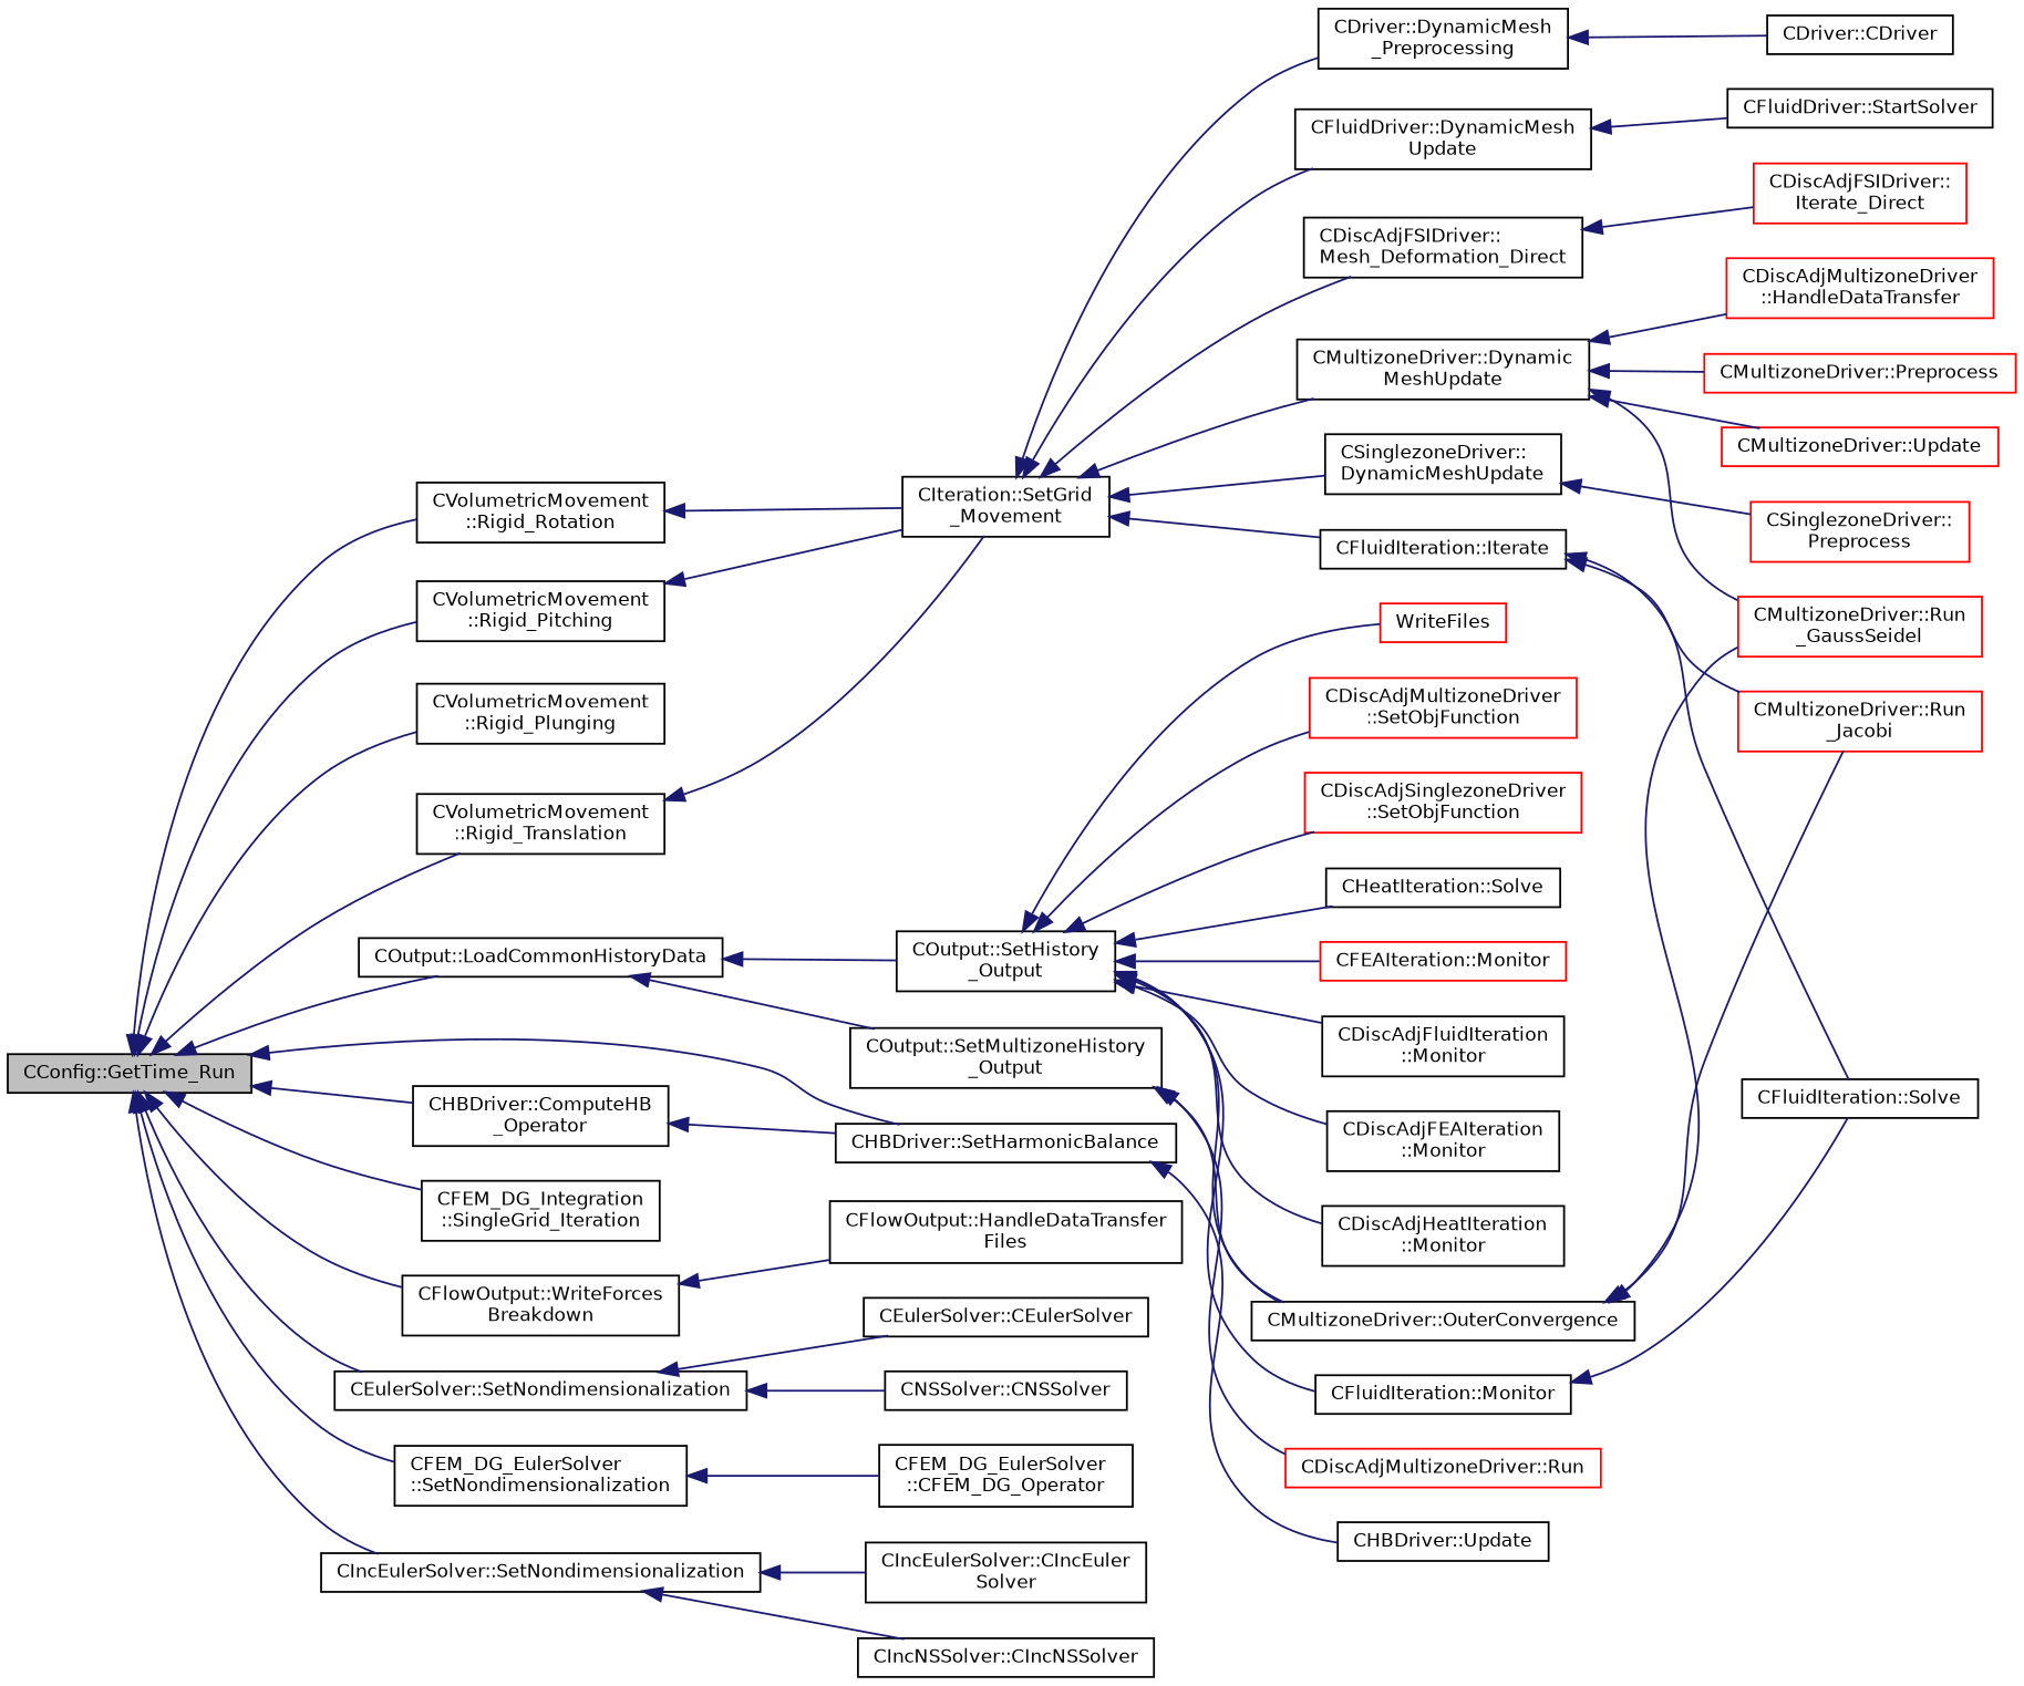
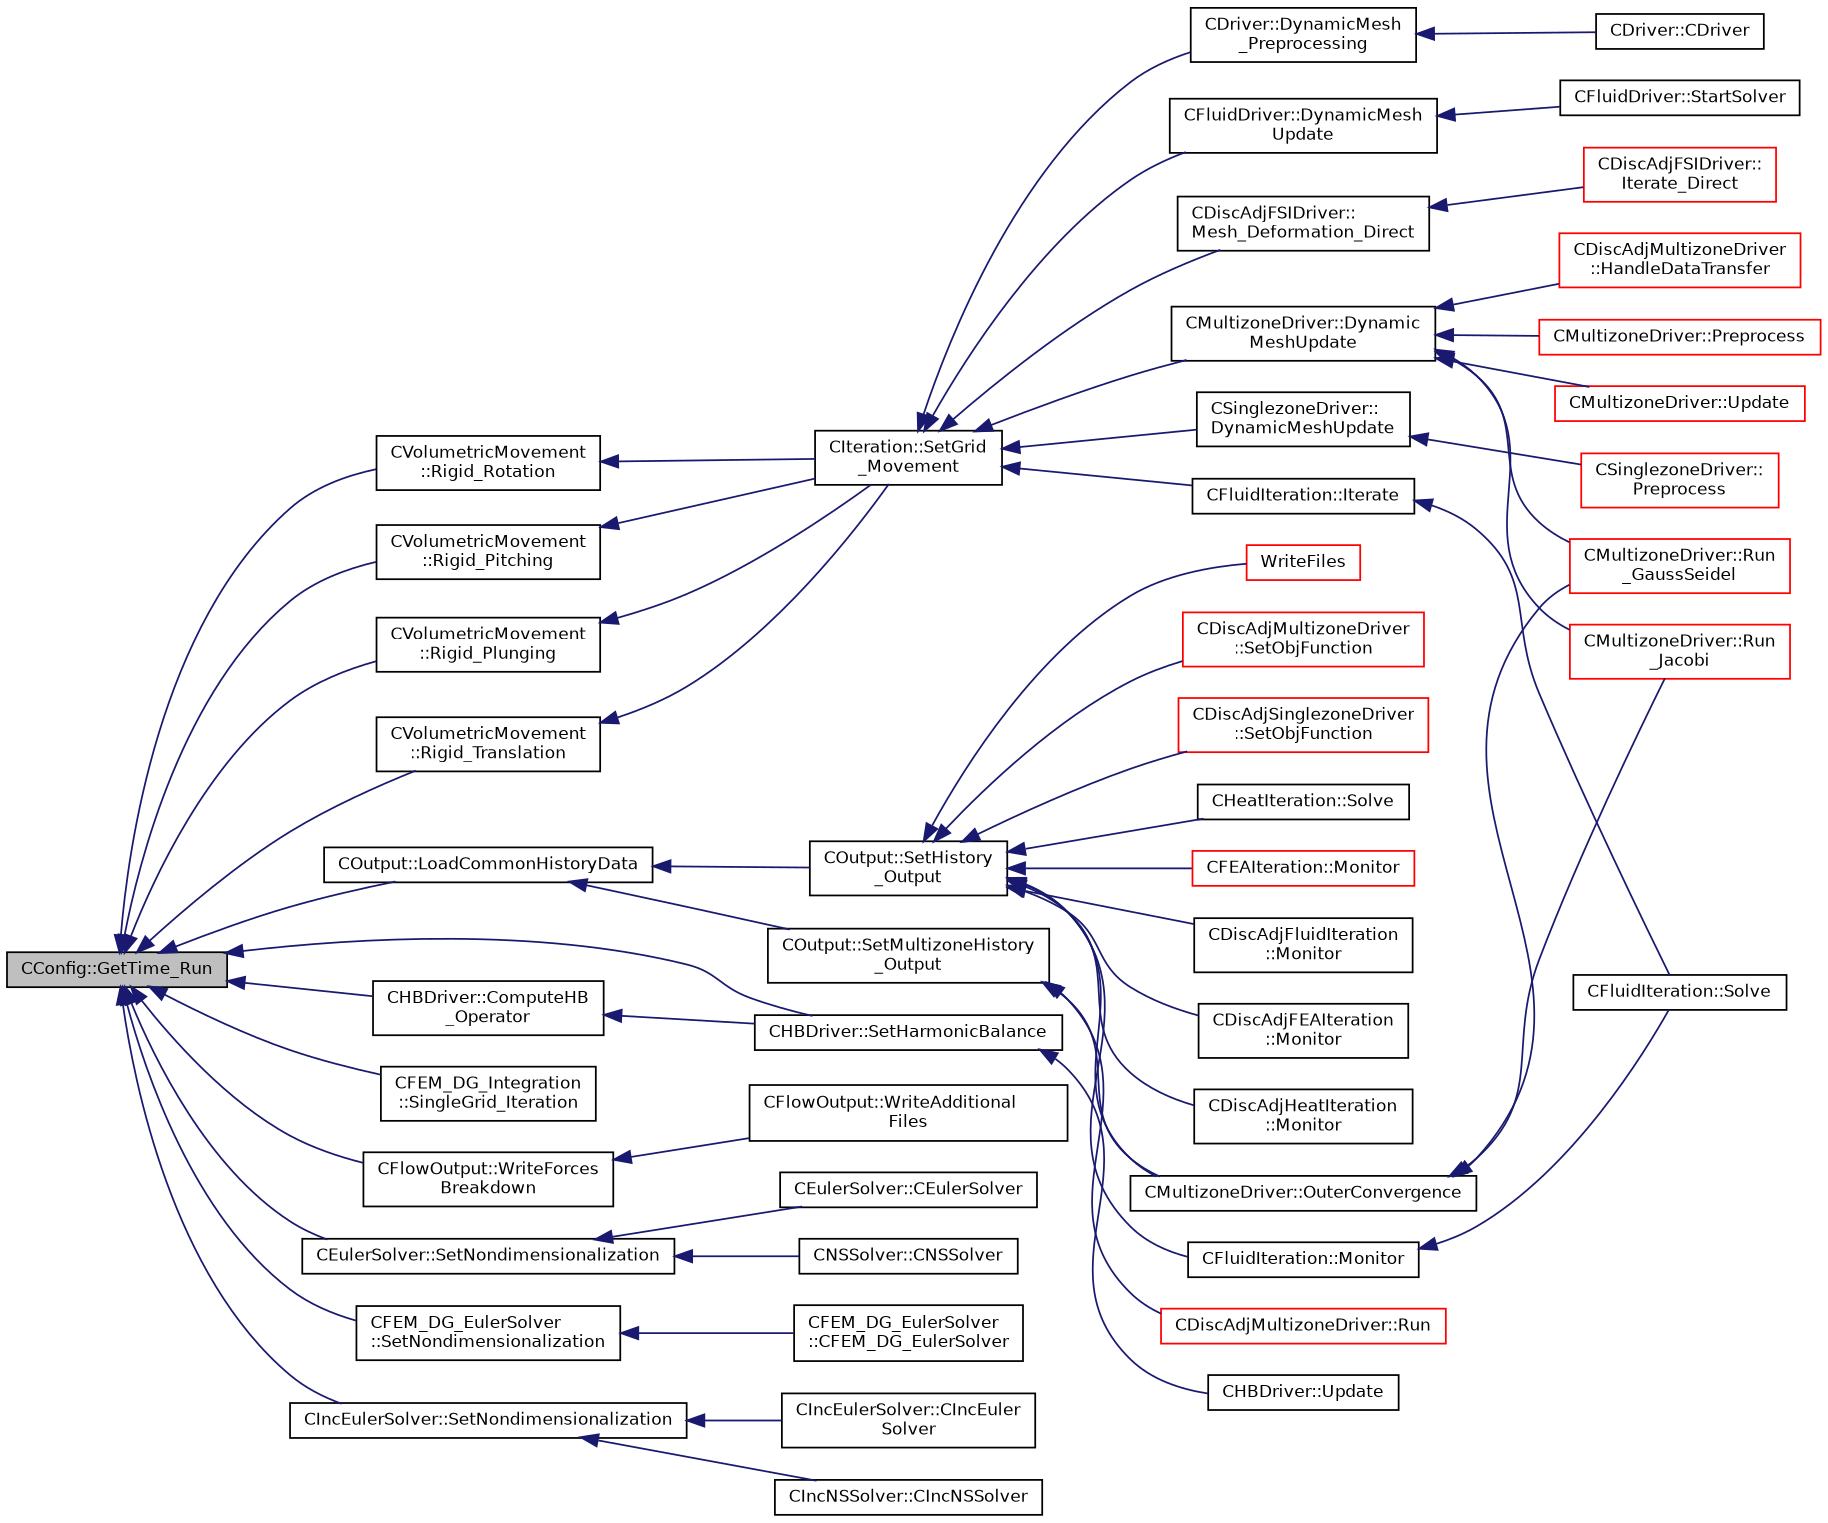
  digraph {
    rankdir=LR
    node [color=black fillcolor=white fontname=Helvetica fontsize=10 shape=record style=filled]
    edge [color=midnightblue dir=back fontname=Helvetica fontsize=10 labelfontname=Helvetica labelfontsize=10 style=solid]
    n1 [fillcolor=grey75 fontcolor=black height=0.2 label="CConfig::GetTime_Run" width=0.4]
    n2 [height=0.2 label="CVolumetricMovement\l::Rigid_Rotation" width=0.4]
    n3 [height=0.2 label="CVolumetricMovement\l::Rigid_Pitching" width=0.4]
    n4 [height=0.2 label="CVolumetricMovement\l::Rigid_Plunging" width=0.4]
    n5 [height=0.2 label="CVolumetricMovement\l::Rigid_Translation" width=0.4]
    n6 [height=0.2 label="CHBDriver::SetHarmonicBalance" width=0.4]
    n7 [height=0.2 label="CHBDriver::ComputeHB\l_Operator" width=0.4]
    n8 [height=0.2 label="CFEM_DG_Integration\l::SingleGrid_Iteration" width=0.4]
    n9 [height=0.2 label="CFlowOutput::WriteForces\lBreakdown" width=0.4]
    n10 [height=0.2 label="COutput::LoadCommonHistoryData" width=0.4]
    n11 [height=0.2 label="CEulerSolver::SetNondimensionalization" width=0.4]
    n12 [height=0.2 label="CFEM_DG_EulerSolver\l::SetNondimensionalization" width=0.4]
    n13 [height=0.2 label="CIncEulerSolver::SetNondimensionalization" width=0.4]
    n14 [height=0.2 label="CIteration::SetGrid\l_Movement" width=0.4]
    n15 [height=0.2 label="CHBDriver::Update" width=0.4]
-   n16 [height=0.2 label="CFlowOutput::HandleDataTransfer\lFiles" width=0.4]
+   n16 [height=0.2 label="CFlowOutput::WriteAdditional\lFiles" width=0.4]
    n17 [height=0.2 label="COutput::SetHistory\l_Output" width=0.4]
    n18 [height=0.2 label="COutput::SetMultizoneHistory\l_Output" width=0.4]
    n19 [height=0.2 label="CEulerSolver::CEulerSolver" width=0.4]
    n20 [height=0.2 label="CNSSolver::CNSSolver" width=0.4]
-   n21 [height=0.2 label="CFEM_DG_EulerSolver\l::CFEM_DG_Operator" width=0.4]
+   n21 [height=0.2 label="CFEM_DG_EulerSolver\l::CFEM_DG_EulerSolver" width=0.4]
    n22 [height=0.2 label="CIncEulerSolver::CIncEuler\lSolver" width=0.4]
    n23 [height=0.2 label="CIncNSSolver::CIncNSSolver" width=0.4]
    n24 [height=0.2 label="CDriver::DynamicMesh\l_Preprocessing" width=0.4]
    n25 [height=0.2 label="CFluidDriver::DynamicMesh\lUpdate" width=0.4]
    n26 [height=0.2 label="CDiscAdjFSIDriver::\lMesh_Deformation_Direct" width=0.4]
    n27 [height=0.2 label="CMultizoneDriver::Dynamic\lMeshUpdate" width=0.4]
    n28 [height=0.2 label="CSinglezoneDriver::\lDynamicMeshUpdate" width=0.4]
    n29 [height=0.2 label="CFluidIteration::Iterate" width=0.4]
    n30 [height=0.2 label="CDriver::CDriver" width=0.4]
    n31 [height=0.2 label="CFluidDriver::StartSolver" width=0.4]
    n32 [color=red height=0.2 label="CDiscAdjFSIDriver::\lIterate_Direct" width=0.4]
    n33 [color=red height=0.2 label="CDiscAdjMultizoneDriver\l::HandleDataTransfer" width=0.4]
    n34 [color=red height=0.2 label="CMultizoneDriver::Preprocess" width=0.4]
    n35 [color=red height=0.2 label="CMultizoneDriver::Run\l_GaussSeidel" width=0.4]
    n36 [color=red height=0.2 label="CMultizoneDriver::Run\l_Jacobi" width=0.4]
    n37 [color=red height=0.2 label="CMultizoneDriver::Update" width=0.4]
    n38 [color=red height=0.2 label="CSinglezoneDriver::\lPreprocess" width=0.4]
    n39 [height=0.2 label="CFluidIteration::Solve" width=0.4]
    n40 [color=red height=0.2 label="CDiscAdjMultizoneDriver\l::SetObjFunction" width=0.4]
    n41 [color=red height=0.2 label="CDiscAdjSinglezoneDriver\l::SetObjFunction" width=0.4]
    n42 [height=0.2 label="CMultizoneDriver::OuterConvergence" width=0.4]
    n43 [height=0.2 label="CFluidIteration::Monitor" width=0.4]
    n44 [height=0.2 label="CHeatIteration::Solve" width=0.4]
    n45 [color=red height=0.2 label="CFEAIteration::Monitor" width=0.4]
    n46 [height=0.2 label="CDiscAdjFluidIteration\l::Monitor" width=0.4]
    n47 [height=0.2 label="CDiscAdjFEAIteration\l::Monitor" width=0.4]
    n48 [height=0.2 label="CDiscAdjHeatIteration\l::Monitor" width=0.4]
    n49 [color=red height=0.2 label=WriteFiles width=0.4]
    n50 [color=red height=0.2 label="CDiscAdjMultizoneDriver::Run" width=0.4]
    n1 -> n2
    n1 -> n3
    n1 -> n4
    n1 -> n5
    n1 -> n6
    n1 -> n7
    n1 -> n8
    n1 -> n9
    n1 -> n10
    n1 -> n11
    n1 -> n12
    n1 -> n13
    n2 -> n14
    n3 -> n14
+   n4 -> n14
    n5 -> n14
    n6 -> n15
    n7 -> n6
    n9 -> n16
    n10 -> n17
    n10 -> n18
    n11 -> n19
    n11 -> n20
    n12 -> n21
    n13 -> n22
    n13 -> n23
    n14 -> n24
    n14 -> n25
    n14 -> n26
    n14 -> n27
    n14 -> n28
    n14 -> n29
    n17 -> n40
    n17 -> n41
    n17 -> n42
    n17 -> n43
    n17 -> n44
    n17 -> n45
    n17 -> n46
    n17 -> n47
    n17 -> n48
    n17 -> n49
    n18 -> n42
    n18 -> n50
    n24 -> n30
    n25 -> n31
    n26 -> n32
    n27 -> n33
    n27 -> n34
    n27 -> n35
-   n29 -> n36
+   n27 -> n36
    n27 -> n37
    n28 -> n38
    n29 -> n39
    n42 -> n35
    n42 -> n36
    n43 -> n39
  }
